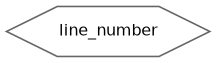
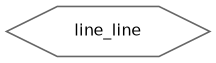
  digraph {
    rankdir=TB
-   n1 [color=grey40 fillcolor=white fontname=Helvetica fontsize=10 height=0.2 label=line_number shape=hexagon style=filled width=0.4]
+   n1 [color=grey40 fillcolor=white fontname=Helvetica fontsize=10 height=0.2 label=line_line shape=hexagon style=filled width=0.4]
  }
